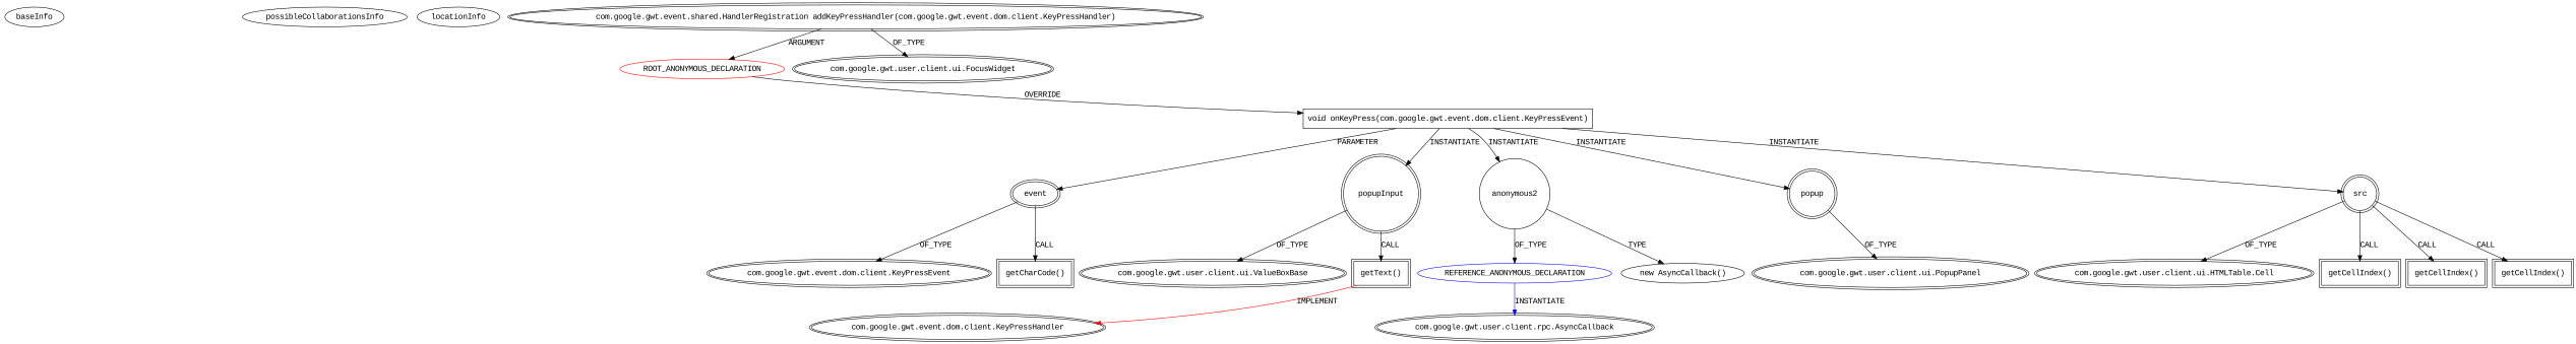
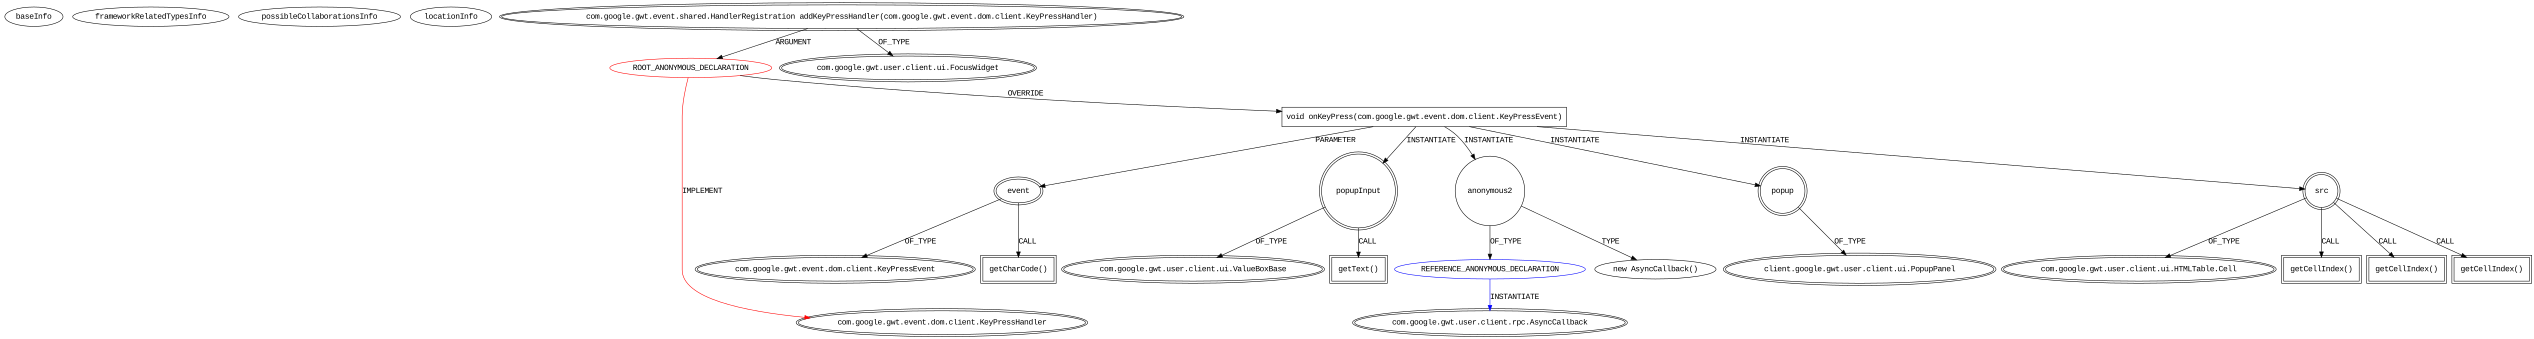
  digraph {
    fontname="Liberation Mono"
    node [fontname="Liberation Mono" isFrameworkType=true vertexType=FRAMEWORK_CLASS_TYPE peripheries=2]
    edge [fontname="Liberation Mono"]
    baseInfo [category=extension_graph graphId=1075 isAnonymous=true possibleRelation=true isFrameworkType="" vertexType="" peripheries=""]
+   frameworkRelatedTypesInfo [0="com.google.gwt.event.dom.client.KeyPressHandler" isFrameworkType="" vertexType="" peripheries=""]
    possibleCollaborationsInfo [0="1075~OVERRIDING_METHOD_DECLARATION-INSTANTIATION-~com.google.gwt.event.dom.client.KeyPressHandler ~com.google.gwt.user.client.rpc.AsyncCallback ~true~true" isFrameworkType="" vertexType="" peripheries=""]
    locationInfo [contextSignature="void initiateClickHandler(com.google.gwt.sample.stockwatcher.client.DnDFlexTable,com.google.gwt.event.dom.client.ClickEvent)" filePath="/chrte-TemperatureWatcher/TemperatureWatcher-master/src/com/google/gwt/sample/stockwatcher/client/TemperatureWatcher.java" graphId=1075 projectName="chrte-TemperatureWatcher" isFrameworkType="" vertexType="" peripheries=""]
    n5 [color=red isFrameworkType=false label=ROOT_ANONYMOUS_DECLARATION vertexType=ROOT_ANONYMOUS_DECLARATION peripheries=""]
    n6 [label="com.google.gwt.event.dom.client.KeyPressHandler" vertexType=FRAMEWORK_INTERFACE_TYPE]
    n7 [isFrameworkType=false label="void onKeyPress(com.google.gwt.event.dom.client.KeyPressEvent)" shape=box vertexType=OVERRIDING_METHOD_DECLARATION peripheries=""]
    n8 [label=event vertexType=PARAMETER_DECLARATION]
    n9 [label=popupInput shape=circle vertexType=VARIABLE_EXPRESION]
    n10 [isFrameworkType=false label=anonymous2 shape=circle vertexType=VARIABLE_EXPRESION peripheries=""]
    n11 [label=popup shape=circle vertexType=VARIABLE_EXPRESION]
    n12 [label=src shape=circle vertexType=VARIABLE_EXPRESION]
    n13 [label="com.google.gwt.event.shared.HandlerRegistration addKeyPressHandler(com.google.gwt.event.dom.client.KeyPressHandler)" vertexType=OUTSIDE_CALL]
    n14 [label="com.google.gwt.user.client.ui.FocusWidget"]
    n15 [label="com.google.gwt.event.dom.client.KeyPressEvent"]
    n16 [label="getCharCode()" shape=box vertexType=INSIDE_CALL]
    n17 [label="com.google.gwt.user.client.ui.ValueBoxBase"]
    n18 [label="getText()" shape=box vertexType=INSIDE_CALL]
    n19 [color=blue isFrameworkType=false label=REFERENCE_ANONYMOUS_DECLARATION vertexType=REFERENCE_ANONYMOUS_DECLARATION peripheries=""]
    n20 [isFrameworkType=false label="new AsyncCallback()" vertexType=CONSTRUCTOR_CALL peripheries=""]
-   n21 [label="com.google.gwt.user.client.ui.PopupPanel"]
+   n21 [label="client.google.gwt.user.client.ui.PopupPanel"]
    n22 [label="com.google.gwt.user.client.ui.HTMLTable.Cell"]
    n23 [label="getCellIndex()" shape=box vertexType=INSIDE_CALL]
    n24 [label="getCellIndex()" shape=box vertexType=INSIDE_CALL]
    n25 [label="getCellIndex()" shape=box vertexType=INSIDE_CALL]
    n26 [label="com.google.gwt.user.client.rpc.AsyncCallback" vertexType=FRAMEWORK_INTERFACE_TYPE]
-   n18 -> n6 [color=red label=IMPLEMENT]
+   n5 -> n6 [color=red label=IMPLEMENT]
    n5 -> n7 [label=OVERRIDE]
    n7 -> n8 [label=PARAMETER]
    n7 -> n9 [label=INSTANTIATE]
    n7 -> n10 [label=INSTANTIATE]
    n7 -> n11 [label=INSTANTIATE]
    n7 -> n12 [label=INSTANTIATE]
    n8 -> n15 [label=OF_TYPE]
    n8 -> n16 [label=CALL]
    n9 -> n17 [label=OF_TYPE]
    n9 -> n18 [label=CALL]
    n10 -> n19 [label=OF_TYPE]
    n10 -> n20 [label=TYPE]
    n11 -> n21 [label=OF_TYPE]
    n12 -> n22 [label=OF_TYPE]
    n12 -> n23 [label=CALL]
    n12 -> n24 [label=CALL]
    n12 -> n25 [label=CALL]
    n13 -> n5 [label=ARGUMENT]
    n13 -> n14 [label=OF_TYPE]
    n19 -> n26 [color=blue label=INSTANTIATE]
  }
